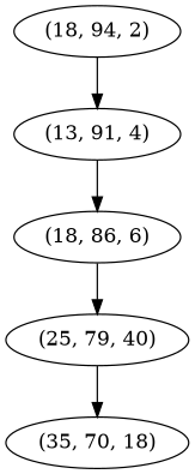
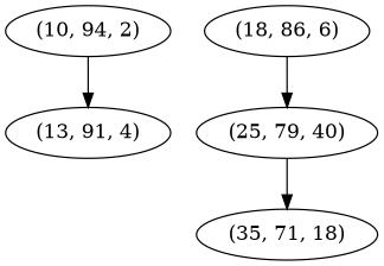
  digraph {
-   "(10, 94, 2)" [label="(18, 94, 2)"]
+   "(10, 94, 2)"
    "(13, 91, 4)"
    "(18, 86, 6)"
    n4 [label="(25, 79, 40)"]
-   "(35, 70, 18)"
+   "(35, 70, 18)" [label="(35, 71, 18)"]
    "(10, 94, 2)" -> "(13, 91, 4)"
-   "(13, 91, 4)" -> "(18, 86, 6)"
    "(18, 86, 6)" -> n4
    n4 -> "(35, 70, 18)"
  }
